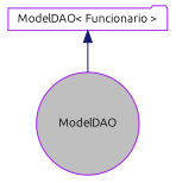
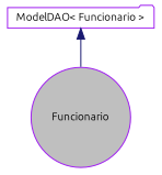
  digraph {
    fontname=Ubuntu
    node [color=purple fontname=Ubuntu fontsize=10 style=filled]
-   n1 [fillcolor=grey75 fontcolor=black height=0.2 label=ModelDAO shape=circle width=0.4]
+   n1 [fillcolor=grey75 fontcolor=black height=0.2 label=Funcionario shape=circle width=0.4]
    n2 [fillcolor=white height=0.2 label="ModelDAO\< Funcionario \>" shape=folder width=0.4]
    n2 -> n1 [color=midnightblue dir=back fontname=Ubuntu fontsize=10 labelfontname=Helvetica labelfontsize=10 style=solid]
  }
